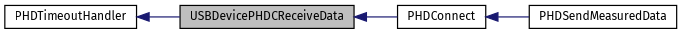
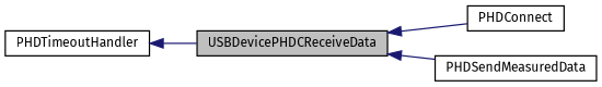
  digraph {
    fontname="Fira Sans"
    rankdir=LR
    node [color=black fillcolor=white fontname="Fira Sans" fontsize=10 shape=record style=filled]
    edge [color=midnightblue dir=back fontname="Fira Sans" fontsize=10 labelfontname=Helvetica labelfontsize=10 style=solid]
    n1 [fillcolor=grey75 fontcolor=black height=0.2 label=USBDevicePHDCReceiveData width=0.4]
    n2 [height=0.2 label=PHDConnect width=0.4]
    n3 [height=0.2 label=PHDSendMeasuredData width=0.4]
    n4 [height=0.2 label=PHDTimeoutHandler width=0.4]
    n1 -> n2
-   n2 -> n3
+   n1 -> n3
    n4 -> n1
  }
